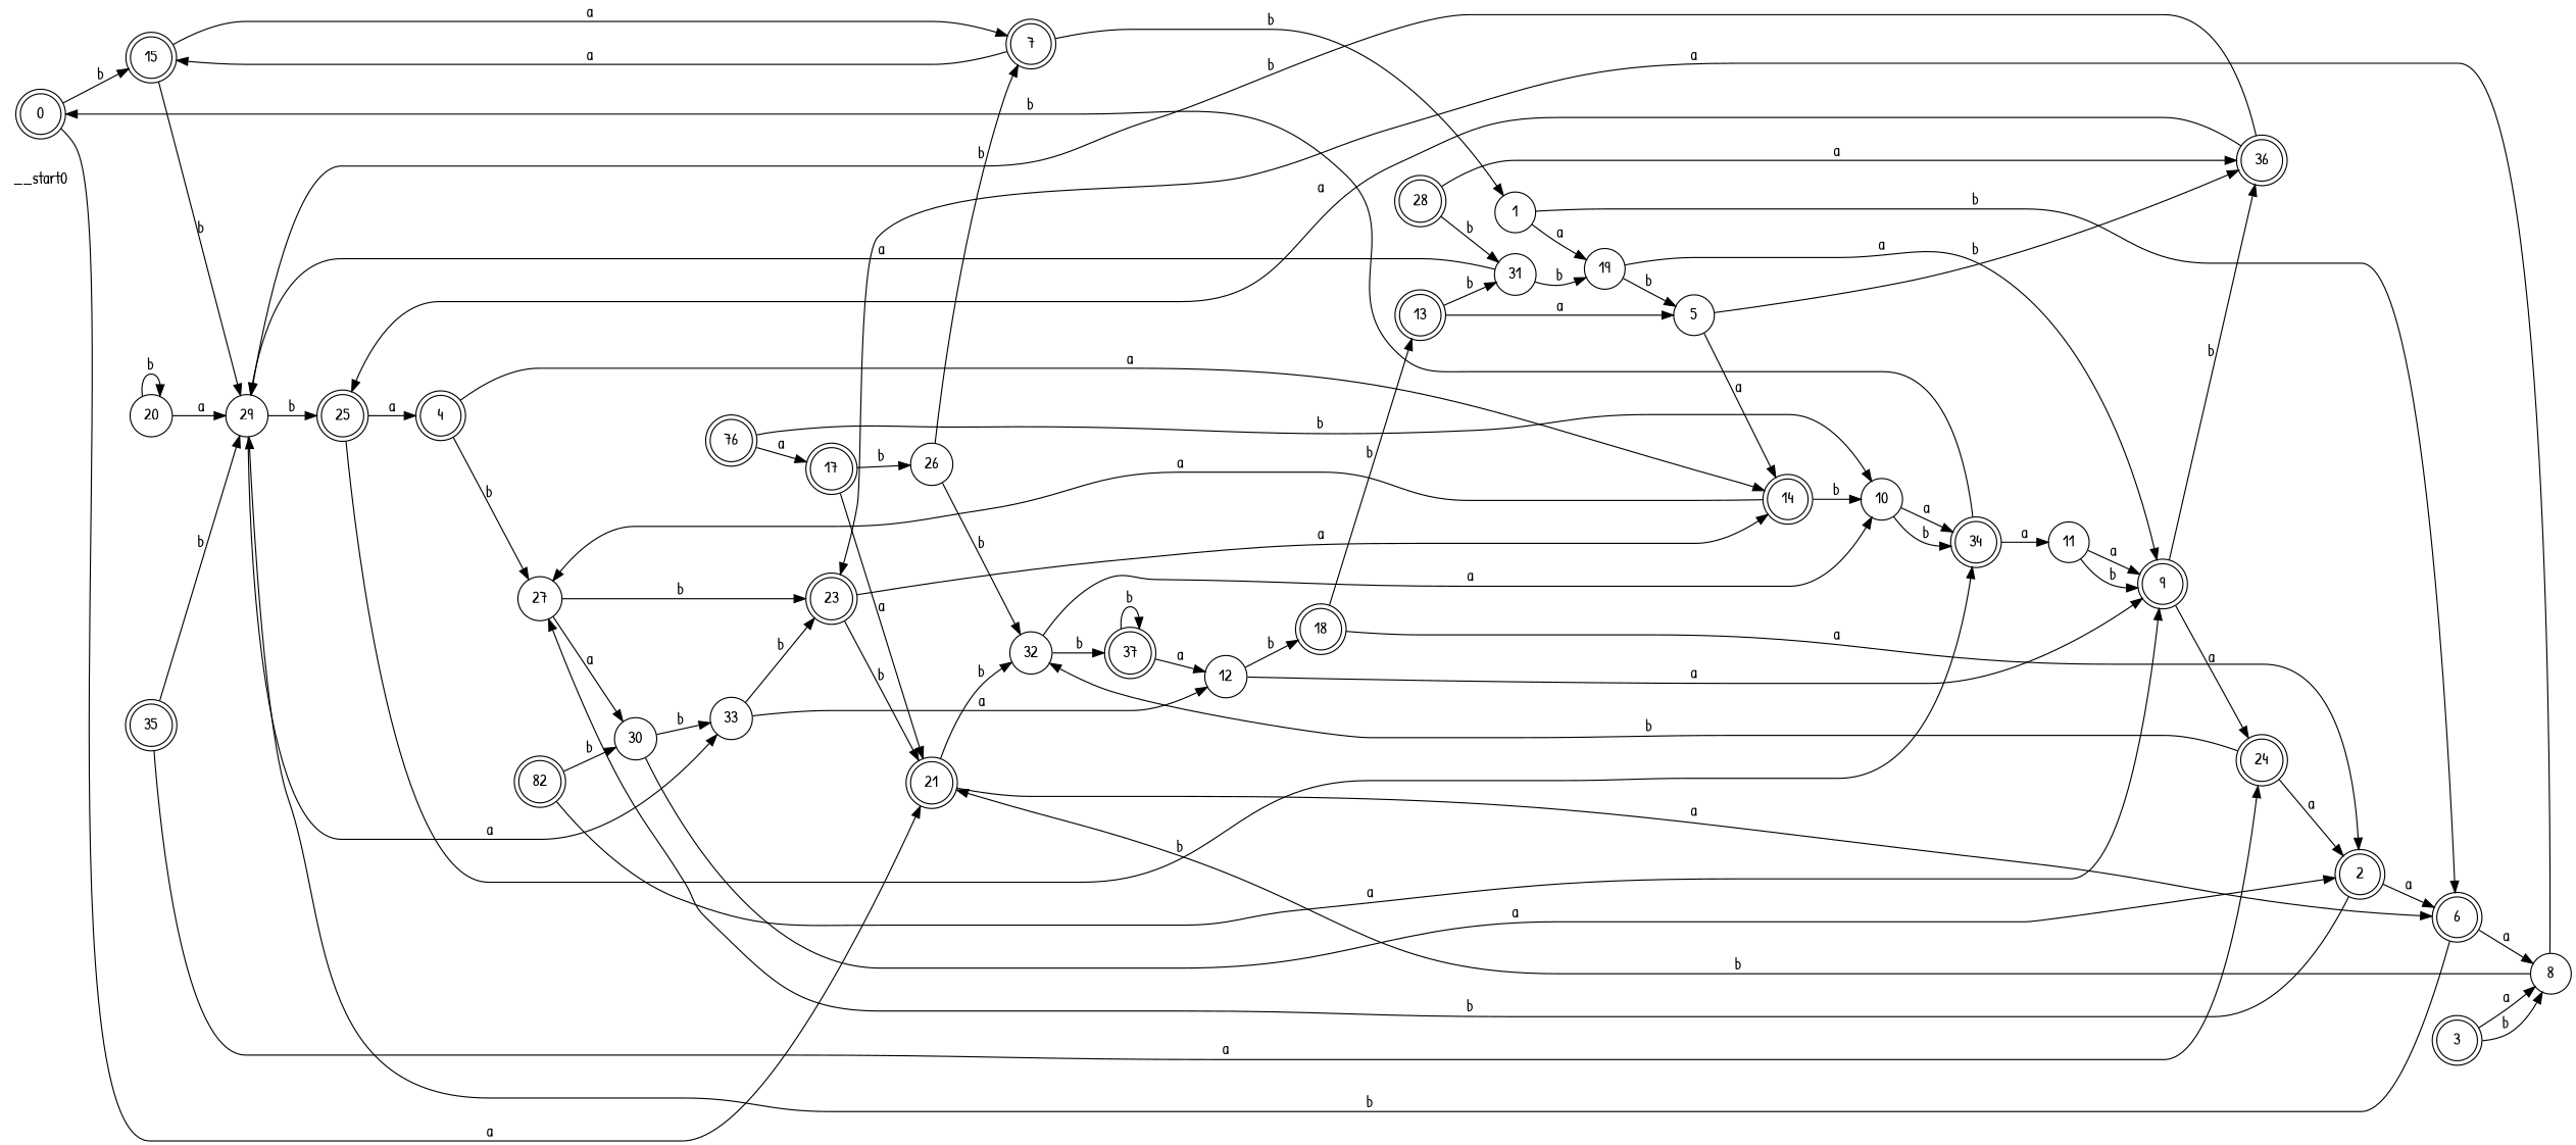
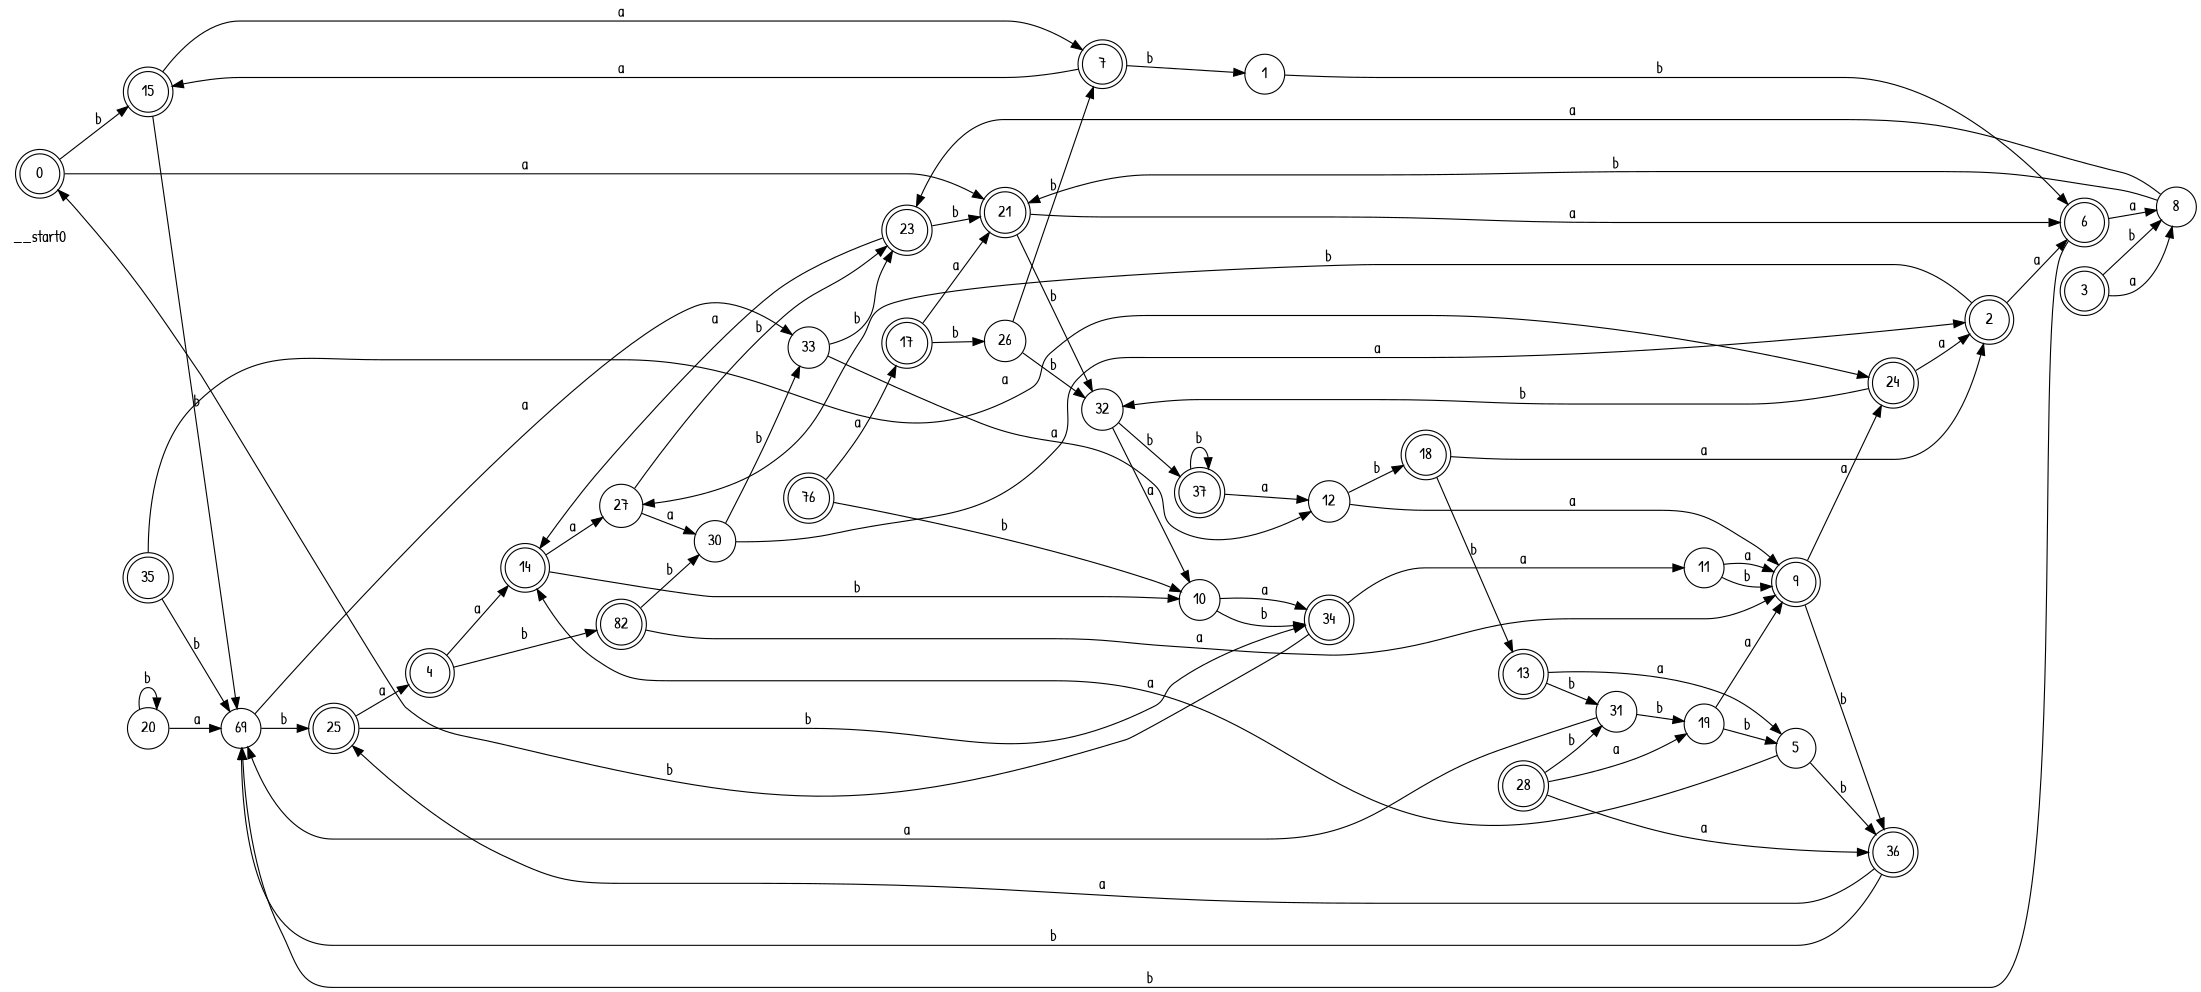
  digraph {
    fontname="Patrick Hand"
    rankdir=LR
    node [fontname="Patrick Hand" shape=doublecircle color=black fillcolor=white style="rounded,filled"]
    edge [fontname="Patrick Hand"]
    __start0 [shape=none color="" fillcolor="" style=""]
    n2 [label=0]
    n3 [label=15]
    n4 [label=21]
-   n5 [label=29 shape=circle style=filled]
+   n5 [label=69 shape=circle style=filled]
    n6 [label=7]
    n7 [label=6]
    n8 [label=32 shape=circle style=filled]
    n9 [label=1 shape=circle style=filled]
    n10 [label=19 shape=circle style=filled]
    n11 [label=8 shape=circle style=filled]
    n12 [label=5 shape=circle style=filled]
    n13 [label=9]
    n14 [label=2]
    n15 [label=27 shape=circle style=filled]
    n16 [label=23]
    n17 [label=30 shape=circle style=filled]
    n18 [label=3]
    n19 [label=4]
    n20 [label=14]
    n21 [label=10 shape=circle style=filled]
    n22 [label=36]
    n23 [label=25]
    n24 [label=33 shape=circle style=filled]
    n25 [label=24]
    n26 [label=34]
    n27 [label=11 shape=circle style=filled]
    n28 [label=12 shape=circle style=filled]
    n29 [label=18]
    n30 [label=13]
    n31 [label=31 shape=circle style=filled]
    n32 [label=76]
    n33 [label=17]
    n34 [label=26 shape=circle style=filled]
    n35 [label=20 shape=circle style=filled]
    n36 [label=37]
    n37 [label=82]
    n38 [label=28]
    n39 [label=35]
    n2 -> n3 [label=b]
    n2 -> n4 [label=a]
    n3 -> n5 [label=b]
    n3 -> n6 [label=a]
    n4 -> n7 [label=a]
    n4 -> n8 [label=b]
    n5 -> n23 [label=b]
    n5 -> n24 [label=a]
    n6 -> n3 [label=a]
    n6 -> n9 [label=b]
    n7 -> n5 [label=b]
    n7 -> n11 [label=a]
    n8 -> n21 [label=a]
    n8 -> n36 [label=b]
    n9 -> n7 [label=b]
-   n9 -> n10 [label=a]
+   n38 -> n10 [label=a]
    n10 -> n12 [label=b]
    n10 -> n13 [label=a]
    n11 -> n4 [label=b]
    n11 -> n16 [label=a]
    n12 -> n20 [label=a]
    n12 -> n22 [label=b]
    n13 -> n22 [label=b]
    n13 -> n25 [label=a]
    n14 -> n7 [label=a]
    n14 -> n15 [label=b]
    n15 -> n16 [label=b]
    n15 -> n17 [label=a]
    n16 -> n4 [label=b]
    n16 -> n20 [label=a]
    n17 -> n14 [label=a]
    n17 -> n24 [label=b]
    n18 -> n11 [label=a]
    n18 -> n11 [label=b]
-   n19 -> n15 [label=b]
+   n19 -> n37 [label=b]
    n19 -> n20 [label=a]
    n20 -> n15 [label=a]
    n20 -> n21 [label=b]
    n21 -> n26 [label=a]
    n21 -> n26 [label=b]
    n22 -> n5 [label=b]
    n22 -> n23 [label=a]
    n23 -> n19 [label=a]
    n23 -> n26 [label=b]
    n24 -> n16 [label=b]
    n24 -> n28 [label=a]
    n25 -> n8 [label=b]
    n25 -> n14 [label=a]
    n26 -> n2 [label=b]
    n26 -> n27 [label=a]
    n27 -> n13 [label=a]
    n27 -> n13 [label=b]
    n28 -> n13 [label=a]
    n28 -> n29 [label=b]
    n29 -> n14 [label=a]
    n29 -> n30 [label=b]
    n30 -> n12 [label=a]
    n30 -> n31 [label=b]
    n31 -> n5 [label=a]
    n31 -> n10 [label=b]
    n32 -> n21 [label=b]
    n32 -> n33 [label=a]
    n33 -> n4 [label=a]
    n33 -> n34 [label=b]
    n34 -> n6 [label=b]
    n34 -> n8 [label=b]
    n35 -> n5 [label=a]
    n35 -> n35 [label=b]
    n36 -> n28 [label=a]
    n36 -> n36 [label=b]
    n37 -> n13 [label=a]
    n37 -> n17 [label=b]
    n38 -> n22 [label=a]
    n38 -> n31 [label=b]
    n39 -> n5 [label=b]
    n39 -> n25 [label=a]
  }
